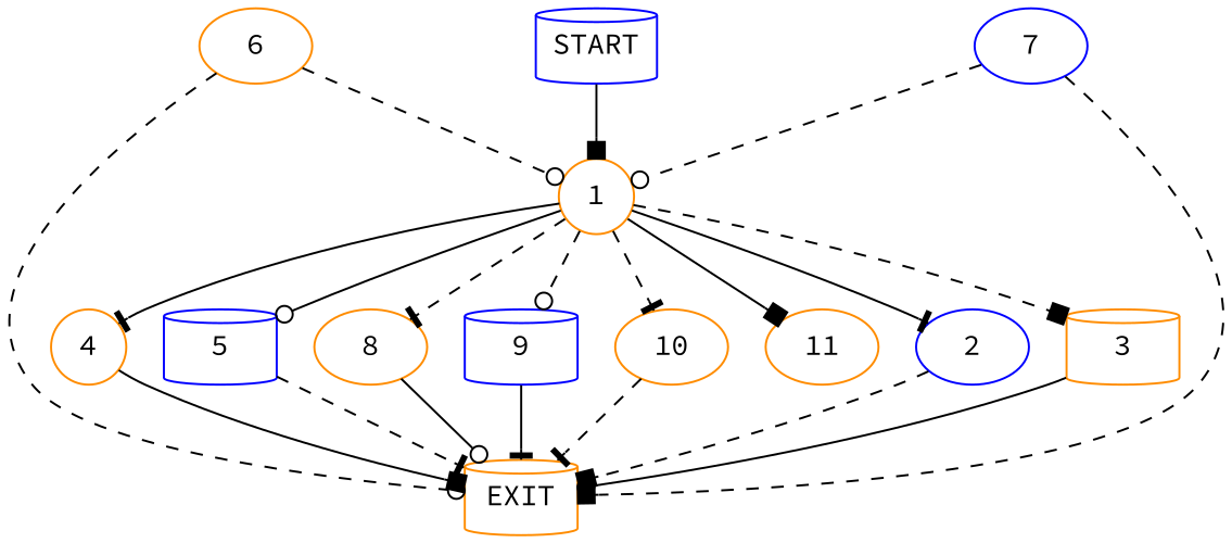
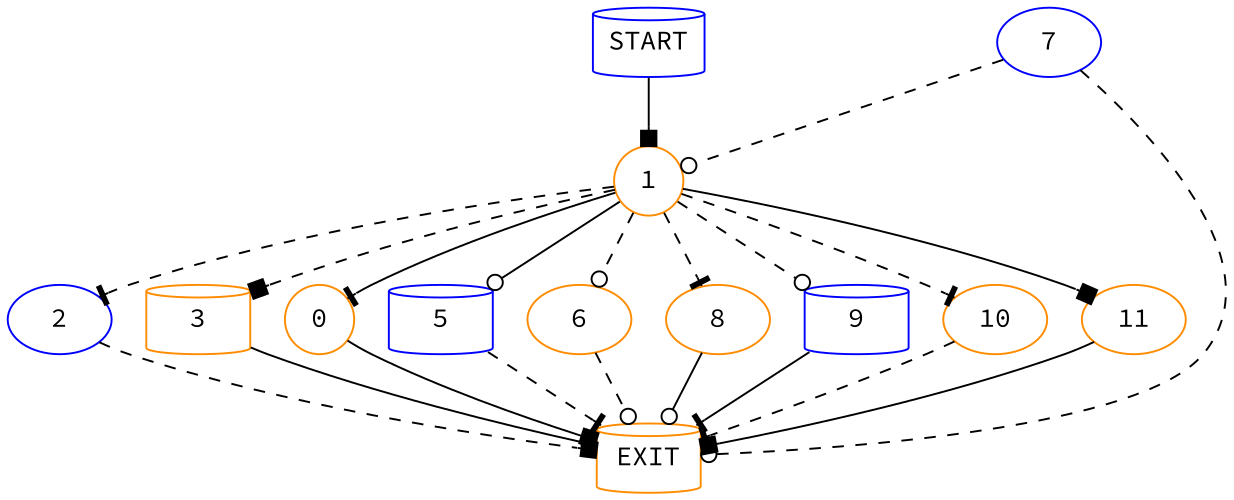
  digraph {
    fontname="Source Code Pro"
    node [color=darkorange fontname="Source Code Pro" shape=ellipse]
    edge [arrowhead=odot fontname="Source Code Pro" style=dashed]
    n1 [color=blue label=START shape=cylinder]
    1 [shape=circle]
    2 [color=blue]
    3 [shape=cylinder]
-   4 [shape=circle]
+   4 [shape=circle label=0]
    5 [color=blue shape=cylinder]
    6
    8
    9 [color=blue shape=cylinder]
    10
    11
    n12 [label=EXIT shape=cylinder]
    7 [color=blue]
    n1 -> 1 [arrowhead=box style=solid]
-   1 -> 2 [arrowhead=tee style=solid]
+   1 -> 2 [arrowhead=tee]
    1 -> 3 [arrowhead=box]
    1 -> 4 [arrowhead=tee style=solid]
    1 -> 5 [style=solid]
-   6 -> 1
+   1 -> 6
    1 -> 8 [arrowhead=tee]
    1 -> 9
    1 -> 10 [arrowhead=tee]
    1 -> 11 [arrowhead=box style=solid]
    2 -> n12 [arrowhead=box]
    3 -> n12 [style=solid]
    4 -> n12 [arrowhead=box style=solid]
    5 -> n12 [arrowhead=tee]
    6 -> n12
    8 -> n12 [style=solid]
    9 -> n12 [arrowhead=tee style=solid]
    10 -> n12 [arrowhead=tee]
+   11 -> n12 [arrowhead=box style=solid]
    7 -> 1
-   7 -> n12 [arrowhead=box]
+   7 -> n12
  }
